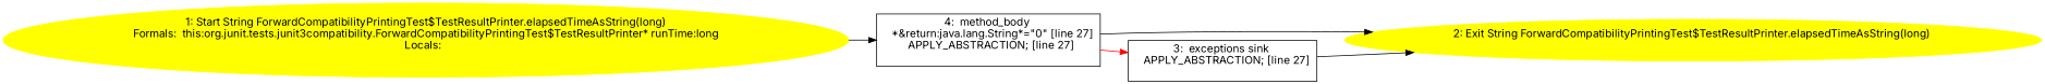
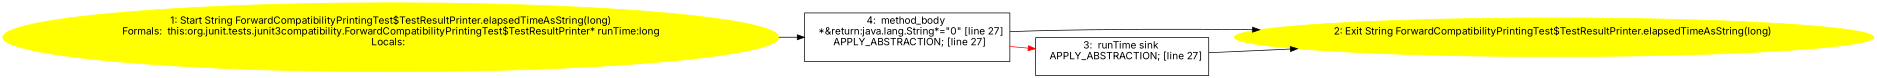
  digraph {
    rankdir=LR
    fontname=Inter
    node [fontname=Inter]
    edge [fontname=Inter]
    n1 [color=yellow label="1: Start String ForwardCompatibilityPrintingTest$TestResultPrinter.elapsedTimeAsString(long)\nFormals:  this:org.junit.tests.junit3compatibility.ForwardCompatibilityPrintingTest$TestResultPrinter* runTime:long\nLocals:  \n  " style=filled]
    n2 [label="4:  method_body \n   *&return:java.lang.String*=\"0\" [line 27]\n  APPLY_ABSTRACTION; [line 27]\n " shape=box]
    n3 [color=yellow label="2: Exit String ForwardCompatibilityPrintingTest$TestResultPrinter.elapsedTimeAsString(long) \n  " style=filled]
-   n4 [label="3:  exceptions sink \n   APPLY_ABSTRACTION; [line 27]\n " shape=box]
+   n4 [label="3:  runTime sink \n   APPLY_ABSTRACTION; [line 27]\n " shape=box]
    n1 -> n2
    n2 -> n3
    n2 -> n4 [color=red]
    n4 -> n3
  }
